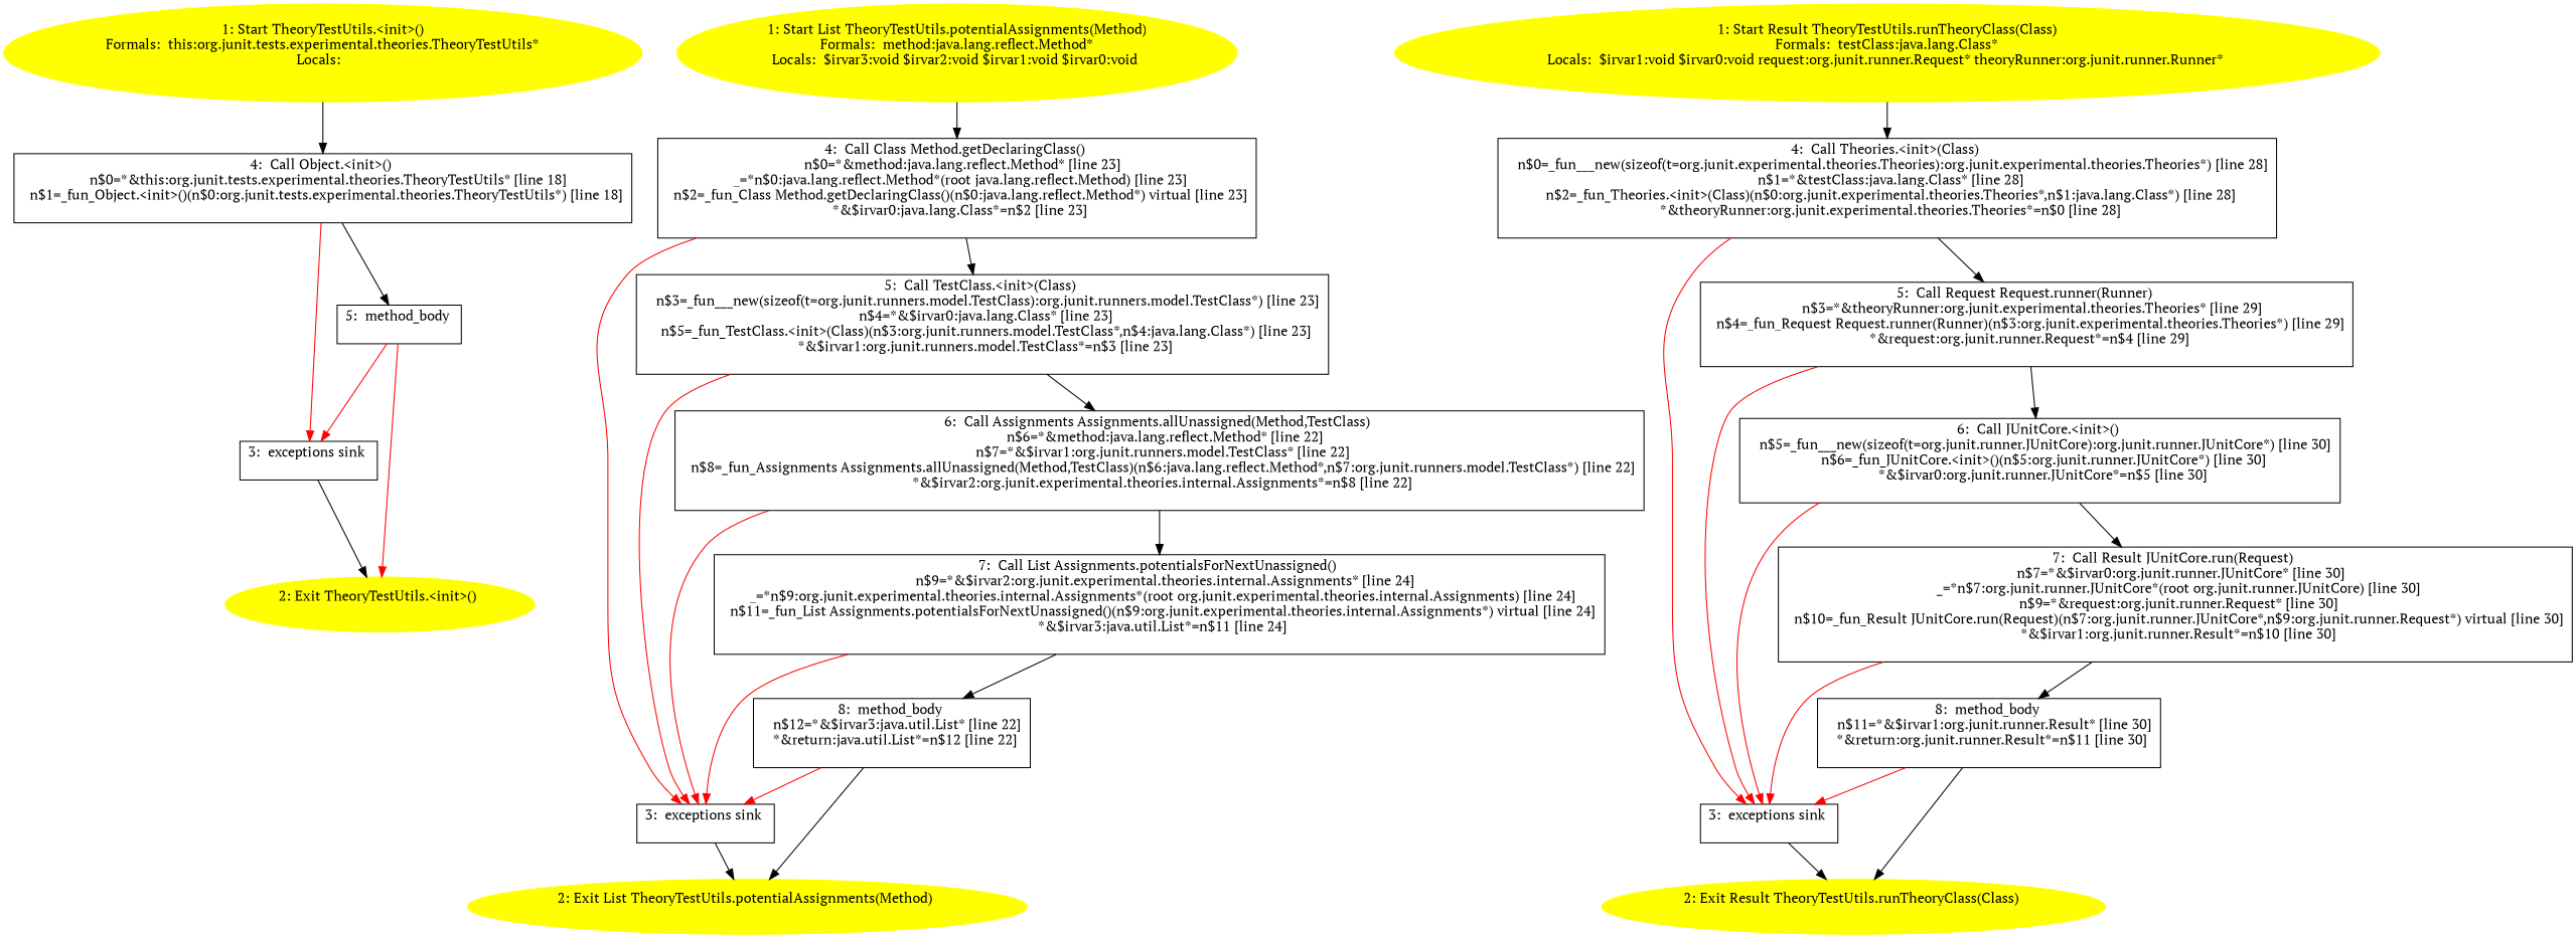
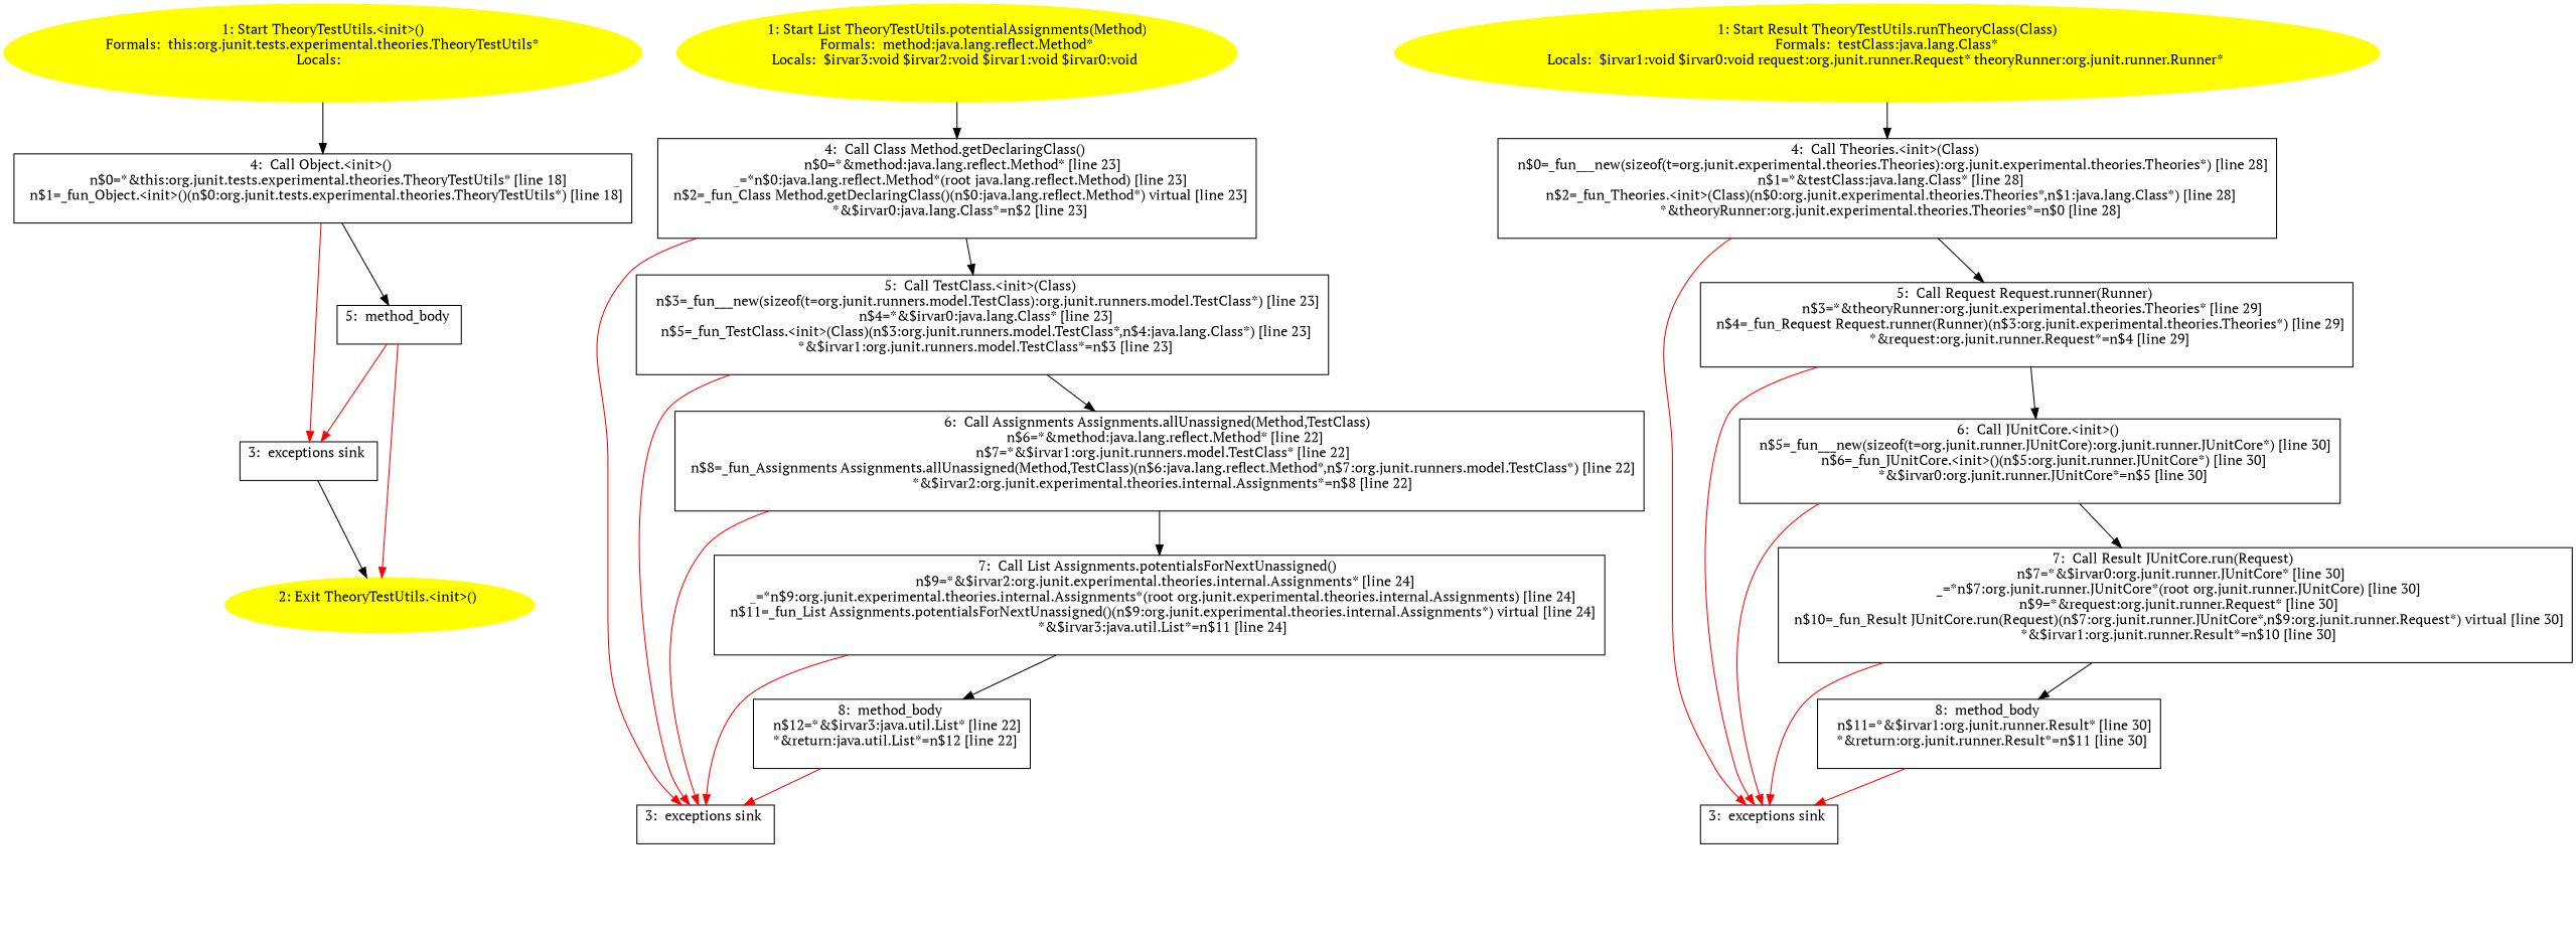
  digraph {
    fontname="PT Serif"
    node [fontname="PT Serif" shape=box]
    edge [fontname="PT Serif"]
    n1 [color=yellow label="1: Start TheoryTestUtils.<init>()\nFormals:  this:org.junit.tests.experimental.theories.TheoryTestUtils*\nLocals:  \n  " style=filled shape=""]
    n2 [label="4:  Call Object.<init>() \n   n$0=*&this:org.junit.tests.experimental.theories.TheoryTestUtils* [line 18]\n  n$1=_fun_Object.<init>()(n$0:org.junit.tests.experimental.theories.TheoryTestUtils*) [line 18]\n "]
    n3 [label="3:  exceptions sink \n  "]
    n4 [label="5:  method_body \n  "]
    n5 [color=yellow label="2: Exit TheoryTestUtils.<init>() \n  " style=filled shape=""]
    n6 [color=yellow label="1: Start List TheoryTestUtils.potentialAssignments(Method)\nFormals:  method:java.lang.reflect.Method*\nLocals:  $irvar3:void $irvar2:void $irvar1:void $irvar0:void \n  " style=filled shape=""]
    n7 [label="4:  Call Class Method.getDeclaringClass() \n   n$0=*&method:java.lang.reflect.Method* [line 23]\n  _=*n$0:java.lang.reflect.Method*(root java.lang.reflect.Method) [line 23]\n  n$2=_fun_Class Method.getDeclaringClass()(n$0:java.lang.reflect.Method*) virtual [line 23]\n  *&$irvar0:java.lang.Class*=n$2 [line 23]\n "]
    n8 [label="3:  exceptions sink \n  "]
    n9 [label="5:  Call TestClass.<init>(Class) \n   n$3=_fun___new(sizeof(t=org.junit.runners.model.TestClass):org.junit.runners.model.TestClass*) [line 23]\n  n$4=*&$irvar0:java.lang.Class* [line 23]\n  n$5=_fun_TestClass.<init>(Class)(n$3:org.junit.runners.model.TestClass*,n$4:java.lang.Class*) [line 23]\n  *&$irvar1:org.junit.runners.model.TestClass*=n$3 [line 23]\n "]
-   n10 [color=yellow label="2: Exit List TheoryTestUtils.potentialAssignments(Method) \n  " style=filled shape=""]
    n11 [label="6:  Call Assignments Assignments.allUnassigned(Method,TestClass) \n   n$6=*&method:java.lang.reflect.Method* [line 22]\n  n$7=*&$irvar1:org.junit.runners.model.TestClass* [line 22]\n  n$8=_fun_Assignments Assignments.allUnassigned(Method,TestClass)(n$6:java.lang.reflect.Method*,n$7:org.junit.runners.model.TestClass*) [line 22]\n  *&$irvar2:org.junit.experimental.theories.internal.Assignments*=n$8 [line 22]\n "]
    n12 [label="7:  Call List Assignments.potentialsForNextUnassigned() \n   n$9=*&$irvar2:org.junit.experimental.theories.internal.Assignments* [line 24]\n  _=*n$9:org.junit.experimental.theories.internal.Assignments*(root org.junit.experimental.theories.internal.Assignments) [line 24]\n  n$11=_fun_List Assignments.potentialsForNextUnassigned()(n$9:org.junit.experimental.theories.internal.Assignments*) virtual [line 24]\n  *&$irvar3:java.util.List*=n$11 [line 24]\n "]
    n13 [label="8:  method_body \n   n$12=*&$irvar3:java.util.List* [line 22]\n  *&return:java.util.List*=n$12 [line 22]\n "]
    n14 [color=yellow label="1: Start Result TheoryTestUtils.runTheoryClass(Class)\nFormals:  testClass:java.lang.Class*\nLocals:  $irvar1:void $irvar0:void request:org.junit.runner.Request* theoryRunner:org.junit.runner.Runner* \n  " style=filled shape=""]
    n15 [label="4:  Call Theories.<init>(Class) \n   n$0=_fun___new(sizeof(t=org.junit.experimental.theories.Theories):org.junit.experimental.theories.Theories*) [line 28]\n  n$1=*&testClass:java.lang.Class* [line 28]\n  n$2=_fun_Theories.<init>(Class)(n$0:org.junit.experimental.theories.Theories*,n$1:java.lang.Class*) [line 28]\n  *&theoryRunner:org.junit.experimental.theories.Theories*=n$0 [line 28]\n "]
    n16 [label="3:  exceptions sink \n  "]
    n17 [label="5:  Call Request Request.runner(Runner) \n   n$3=*&theoryRunner:org.junit.experimental.theories.Theories* [line 29]\n  n$4=_fun_Request Request.runner(Runner)(n$3:org.junit.experimental.theories.Theories*) [line 29]\n  *&request:org.junit.runner.Request*=n$4 [line 29]\n "]
-   n18 [color=yellow label="2: Exit Result TheoryTestUtils.runTheoryClass(Class) \n  " style=filled shape=""]
    n19 [label="6:  Call JUnitCore.<init>() \n   n$5=_fun___new(sizeof(t=org.junit.runner.JUnitCore):org.junit.runner.JUnitCore*) [line 30]\n  n$6=_fun_JUnitCore.<init>()(n$5:org.junit.runner.JUnitCore*) [line 30]\n  *&$irvar0:org.junit.runner.JUnitCore*=n$5 [line 30]\n "]
    n20 [label="7:  Call Result JUnitCore.run(Request) \n   n$7=*&$irvar0:org.junit.runner.JUnitCore* [line 30]\n  _=*n$7:org.junit.runner.JUnitCore*(root org.junit.runner.JUnitCore) [line 30]\n  n$9=*&request:org.junit.runner.Request* [line 30]\n  n$10=_fun_Result JUnitCore.run(Request)(n$7:org.junit.runner.JUnitCore*,n$9:org.junit.runner.Request*) virtual [line 30]\n  *&$irvar1:org.junit.runner.Result*=n$10 [line 30]\n "]
    n21 [label="8:  method_body \n   n$11=*&$irvar1:org.junit.runner.Result* [line 30]\n  *&return:org.junit.runner.Result*=n$11 [line 30]\n "]
    n1 -> n2
    n2 -> n3 [color=red]
    n2 -> n4
    n3 -> n5
    n4 -> n3 [color=red]
    n4 -> n5 [color=red]
    n6 -> n7
    n7 -> n8 [color=red]
    n7 -> n9
-   n8 -> n10
    n9 -> n8 [color=red]
    n9 -> n11
    n11 -> n8 [color=red]
    n11 -> n12
    n12 -> n8 [color=red]
    n12 -> n13
    n13 -> n8 [color=red]
-   n13 -> n10
    n14 -> n15
    n15 -> n16 [color=red]
    n15 -> n17
-   n16 -> n18
    n17 -> n16 [color=red]
    n17 -> n19
    n19 -> n16 [color=red]
    n19 -> n20
    n20 -> n16 [color=red]
    n20 -> n21
    n21 -> n16 [color=red]
-   n21 -> n18
  }
